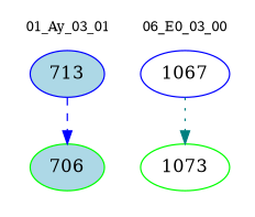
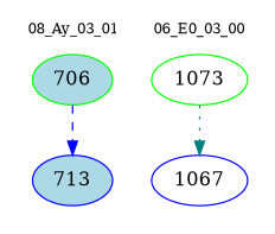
  digraph {
    node [color=green fillcolor=lightblue style=filled]
    n1 [label=706]
    n2 [color=blue label=713]
    n3 [fillcolor=white label=1073]
    n4 [color=blue fillcolor=white label=1067]
    subgraph cluster_1 {
      color=white
      fontsize=10
-     label="01_Ay_03_01"
+     label="08_Ay_03_01"
      n1
      n2
    }
    subgraph cluster_2 {
      color=white
      fontsize=10
      label="06_E0_03_00"
      n3
      n4
    }
-   n2 -> n1 [color=blue style=dashed]
-   n4 -> n3 [color=teal style=dotted]
+   n1 -> n2 [color=blue style=dashed]
+   n3 -> n4 [color=teal style=dotted]
  }
